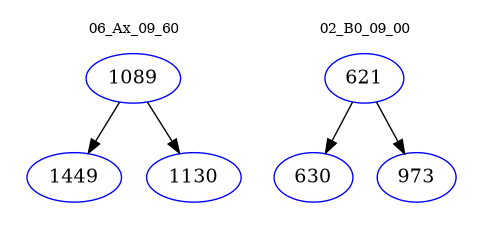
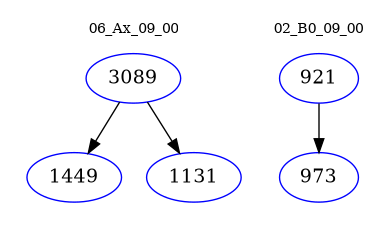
  digraph {
    node [color=blue]
    edge [color=black]
-   n1 [label=1089]
+   n1 [label=3089]
    n2 [label=1449]
-   n3 [label=1130]
-   n4 [label=621]
-   n5 [label=630]
+   n3 [label=1131]
+   n4 [label=921]
    n6 [label=973]
    subgraph cluster_1 {
      color=white
      fontsize=10
-     label="06_Ax_09_60"
+     label="06_Ax_09_00"
      n1
      n2
      n3
    }
    subgraph cluster_2 {
      color=white
      fontsize=10
      label="02_B0_09_00"
      n4
-     n5
      n6
    }
    n1 -> n2
    n1 -> n3
-   n4 -> n5
    n4 -> n6
  }
